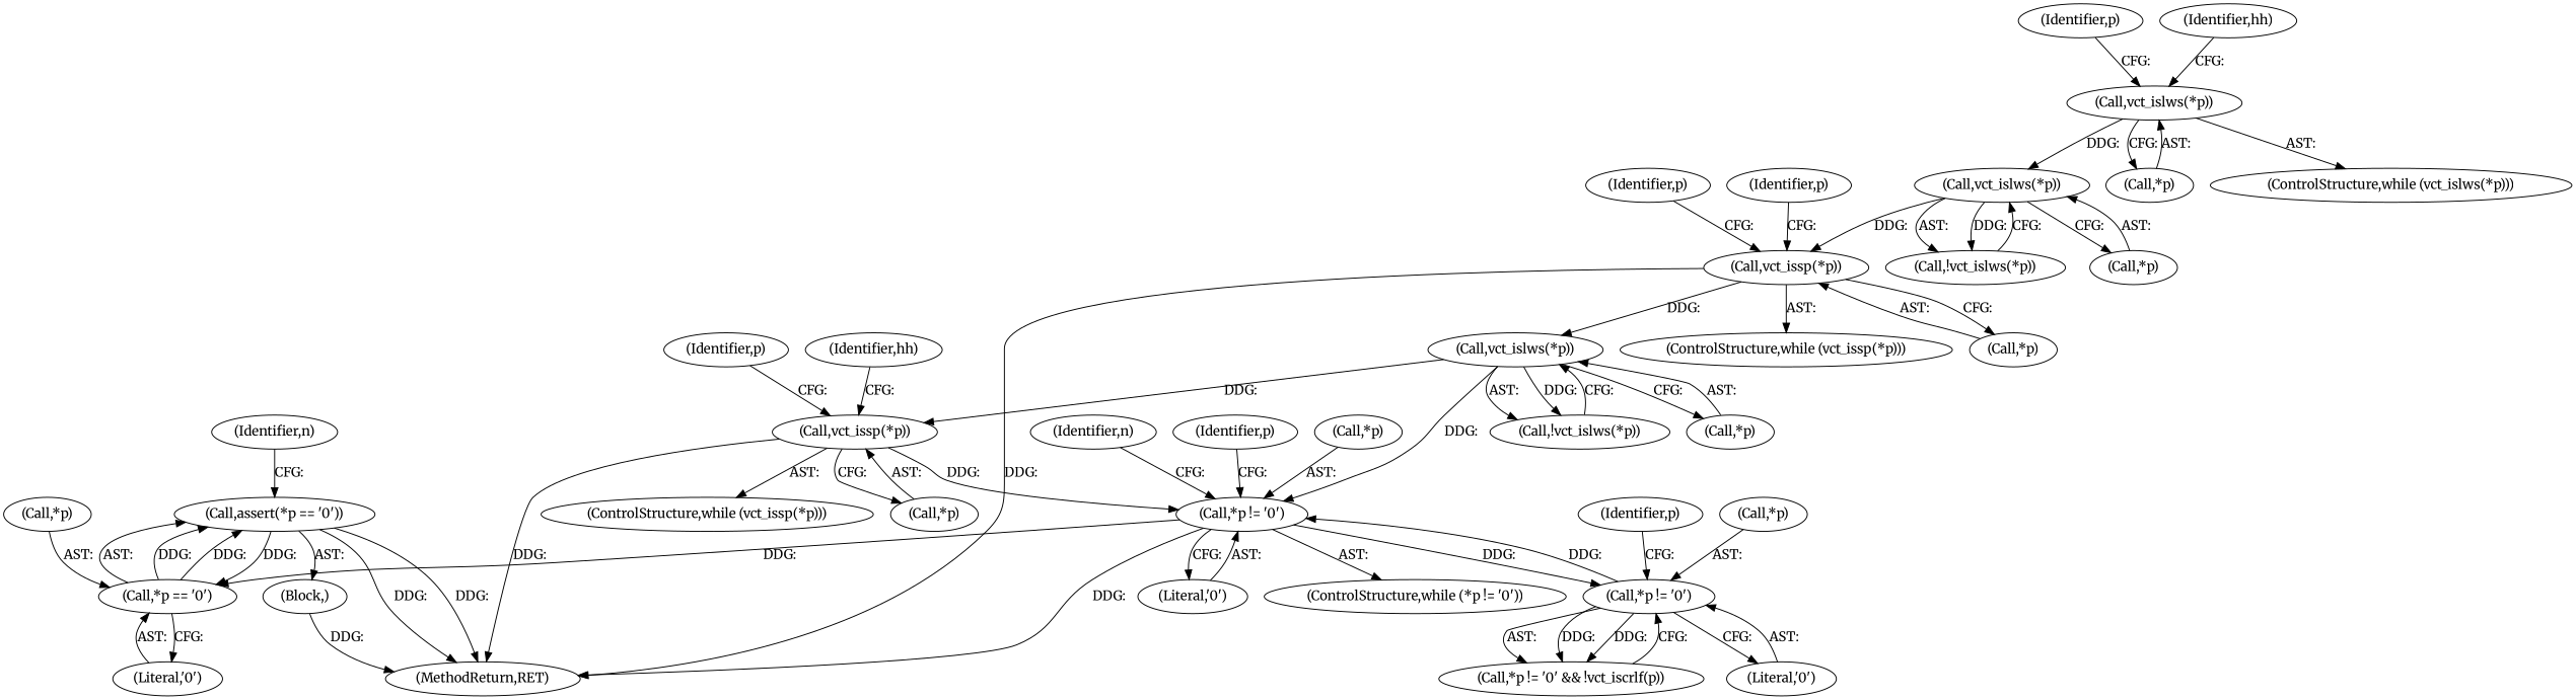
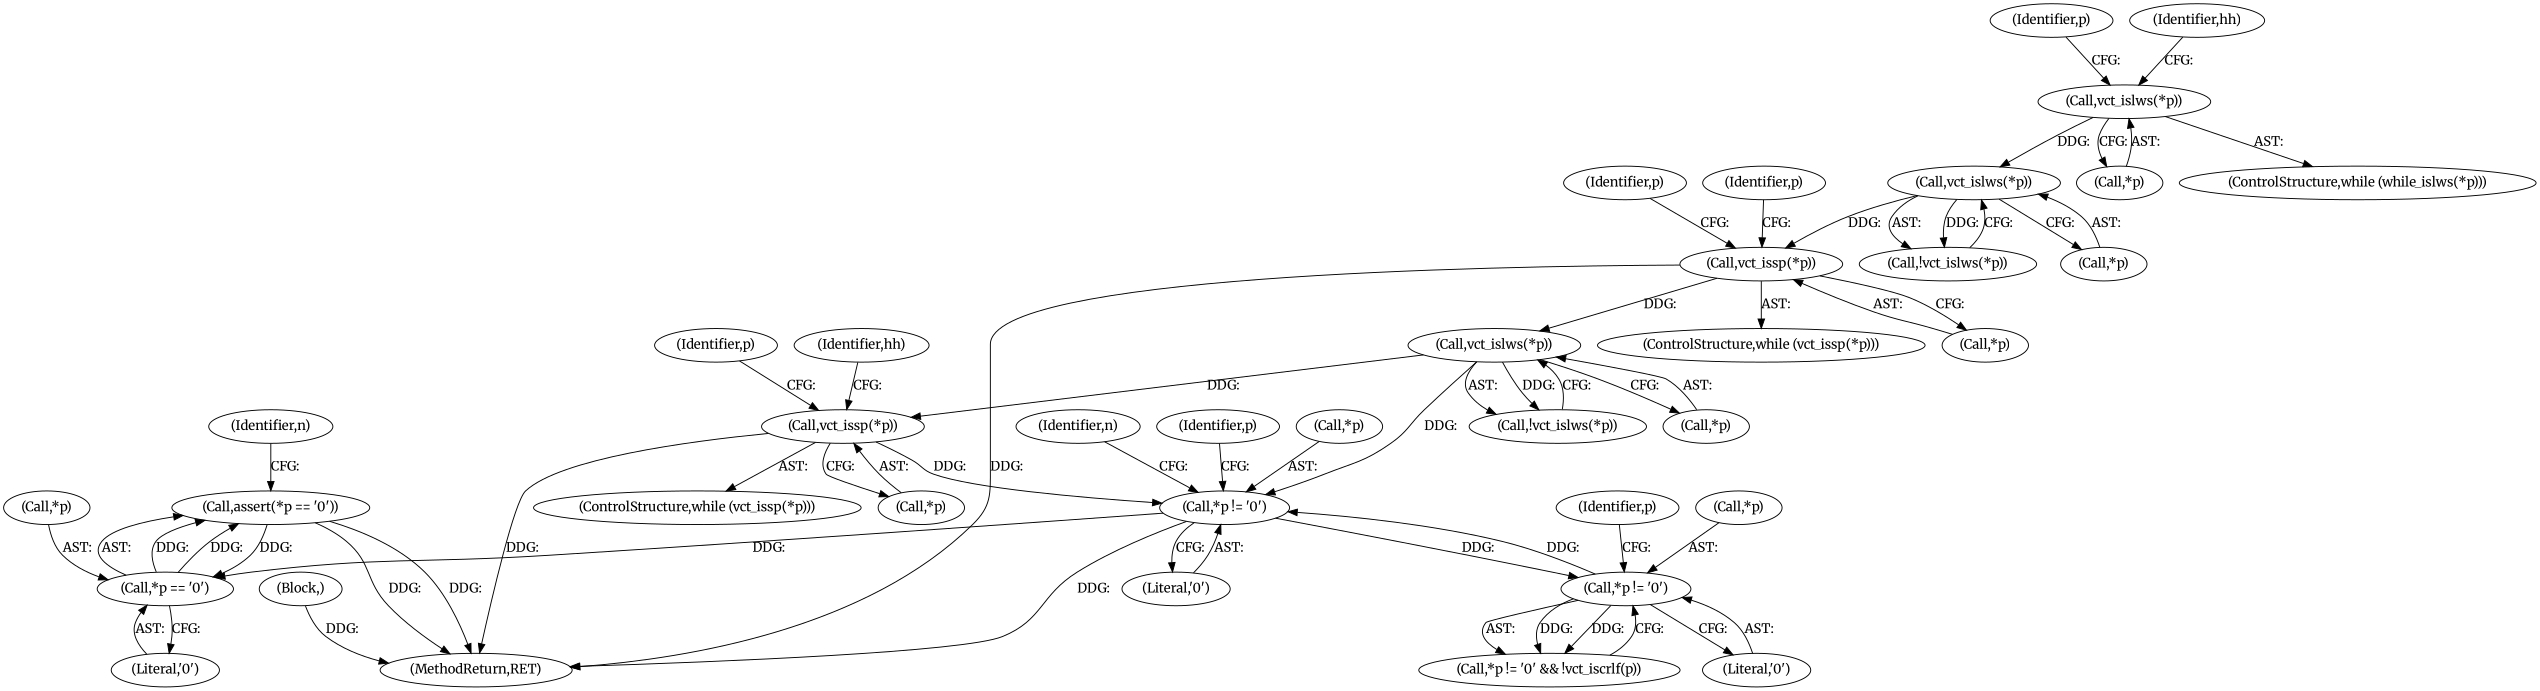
  digraph {
    fontname=Merriweather
    node [fontname=Merriweather]
    edge [fontname=Merriweather]
    n1 [label="(Call,assert(*p == '\0'))"]
    n2 [label="(Call,*p == '\0')"]
    n3 [label="(MethodReturn,RET)"]
    n4 [label="(Block,)"]
    n5 [label="(Literal,'\0')"]
    n6 [label="(Call,*p != '\0')"]
    n7 [label="(Call,*p != '\0')"]
    n8 [label="(Literal,'\0')"]
-   n9 [label="(ControlStructure,while (*p != '\0'))"]
    n10 [label="(Call,*p != '\0' && !vct_iscrlf(p))"]
    n11 [label="(Literal,'\0')"]
    n12 [label="(Call,vct_islws(*p))"]
    n13 [label="(Call,vct_issp(*p))"]
    n14 [label="(Call,!vct_islws(*p))"]
    n15 [label="(Call,*p)"]
    n16 [label="(ControlStructure,while (vct_issp(*p)))"]
    n17 [label="(Call,*p)"]
    n18 [label="(Call,vct_issp(*p))"]
    n19 [label="(ControlStructure,while (vct_issp(*p)))"]
    n20 [label="(Call,*p)"]
    n21 [label="(Call,vct_islws(*p))"]
    n22 [label="(Call,!vct_islws(*p))"]
    n23 [label="(Call,*p)"]
    n24 [label="(Call,vct_islws(*p))"]
    n25 [label="(Call,*p)"]
-   n26 [label="(ControlStructure,while (vct_islws(*p)))"]
+   n26 [label="(ControlStructure,while (while_islws(*p)))"]
    n27 [label="(Identifier,n)"]
    n28 [label="(Identifier,p)"]
    n29 [label="(Call,*p)"]
    n30 [label="(Identifier,hh)"]
    n31 [label="(Identifier,n)"]
    n32 [label="(Call,*p)"]
    n33 [label="(Call,*p)"]
    n34 [label="(Identifier,p)"]
    n35 [label="(Identifier,hh)"]
    n36 [label="(Identifier,p)"]
    n37 [label="(Identifier,p)"]
    n38 [label="(Identifier,p)"]
    n39 [label="(Identifier,p)"]
    n1 -> n2 [label="DDG: "]
    n1 -> n3 [label="DDG: "]
    n1 -> n3 [label="DDG: "]
-   n1 -> n4 [label="AST: "]
    n2 -> n1 [label="AST: "]
    n2 -> n1 [label="DDG: "]
    n2 -> n1 [label="DDG: "]
    n2 -> n5 [label="CFG: "]
    n4 -> n3 [label="DDG: "]
    n5 -> n2 [label="AST: "]
    n6 -> n2 [label="DDG: "]
    n6 -> n3 [label="DDG: "]
    n6 -> n7 [label="DDG: "]
    n6 -> n8 [label="CFG: "]
-   n6 -> n9 [label="AST: "]
    n7 -> n6 [label="DDG: "]
    n7 -> n10 [label="AST: "]
    n7 -> n10 [label="DDG: "]
    n7 -> n10 [label="DDG: "]
    n7 -> n11 [label="CFG: "]
    n8 -> n6 [label="AST: "]
    n10 -> n7 [label="CFG: "]
    n11 -> n7 [label="AST: "]
    n12 -> n6 [label="DDG: "]
    n12 -> n13 [label="DDG: "]
    n12 -> n14 [label="AST: "]
    n12 -> n14 [label="DDG: "]
    n12 -> n15 [label="CFG: "]
    n13 -> n3 [label="DDG: "]
    n13 -> n6 [label="DDG: "]
    n13 -> n16 [label="AST: "]
    n13 -> n17 [label="CFG: "]
    n14 -> n12 [label="CFG: "]
    n15 -> n12 [label="AST: "]
    n17 -> n13 [label="AST: "]
    n18 -> n3 [label="DDG: "]
    n18 -> n12 [label="DDG: "]
    n18 -> n19 [label="AST: "]
    n18 -> n20 [label="CFG: "]
    n20 -> n18 [label="AST: "]
    n21 -> n18 [label="DDG: "]
    n21 -> n22 [label="AST: "]
    n21 -> n22 [label="DDG: "]
    n21 -> n23 [label="CFG: "]
    n22 -> n21 [label="CFG: "]
    n23 -> n21 [label="AST: "]
    n24 -> n21 [label="DDG: "]
    n24 -> n25 [label="CFG: "]
    n24 -> n26 [label="AST: "]
    n25 -> n24 [label="AST: "]
    n27 -> n6 [label="CFG: "]
    n28 -> n6 [label="CFG: "]
    n29 -> n6 [label="AST: "]
    n30 -> n13 [label="CFG: "]
    n31 -> n1 [label="CFG: "]
    n32 -> n2 [label="AST: "]
    n33 -> n7 [label="AST: "]
    n34 -> n24 [label="CFG: "]
    n35 -> n24 [label="CFG: "]
    n36 -> n7 [label="CFG: "]
    n37 -> n13 [label="CFG: "]
    n38 -> n18 [label="CFG: "]
    n39 -> n18 [label="CFG: "]
  }
